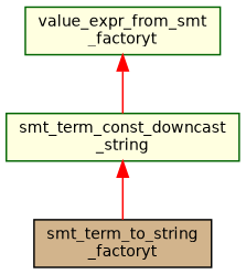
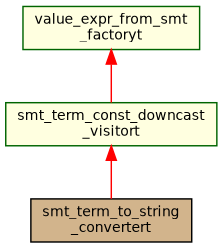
  digraph {
    node [color=darkgreen fillcolor=lightyellow fontname=Helvetica fontsize=10 shape=record style=filled]
    edge [color=red dir=back fontname=Helvetica fontsize=10 labelfontname=Helvetica labelfontsize=10 style=solid]
-   n1 [fontcolor=black height=0.2 label="smt_term_const_downcast\l_string" width=0.4]
-   n2 [color=black fillcolor=tan height=0.2 label="smt_term_to_string\l_factoryt" width=0.4]
+   n1 [fontcolor=black height=0.2 label="smt_term_const_downcast\l_visitort" width=0.4]
+   n2 [color=black fillcolor=tan height=0.2 label="smt_term_to_string\l_convertert" width=0.4]
    n3 [height=0.2 label="value_expr_from_smt\l_factoryt" width=0.4]
    n1 -> n2
    n3 -> n1
  }
